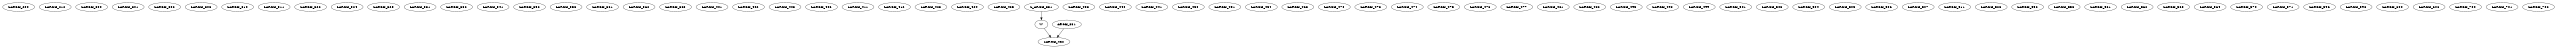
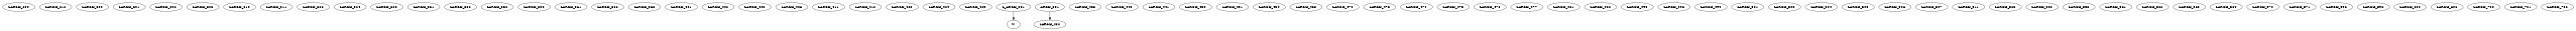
  digraph {
    edge [color=black]
    LARCH_200
    LARCH_212
    LARCH_300
    LARCH_301
    LARCH_302
    LARCH_303
    LARCH_310
    LARCH_311
    LARCH_322
    LARCH_324
    LARCH_325
    LARCH_331
    LARCH_332
-   LARCH_341
    LARCH_352
    LARCH_353
    LARCH_361
    LARCH_362
    LARCH_363
    LARCH_401
    LARCH_402
    LARCH_403
    LARCH_406
    LARCH_411
    LARCH_412
    LARCH_423
    LARCH_424
    LARCH_425
    L_ARCH_331
    W
    ARCH_331
    LARCH_432
    LARCH_433
    LARCH_440
    LARCH_441
    LARCH_450
    LARCH_451
    LARCH_454
    LARCH_463
    LARCH_470
    LARCH_473
    LARCH_474
    LARCH_475
    LARCH_476
    LARCH_477
    LARCH_481
    LARCH_482
    LARCH_495
    LARCH_498
    LARCH_499
    LARCH_501
    LARCH_503
    LARCH_504
    LARCH_505
    LARCH_506
    LARCH_507
    LARCH_511
    LARCH_523
    LARCH_552
    LARCH_553
    LARCH_561
    LARCH_562
    LARCH_563
    LARCH_564
    LARCH_570
    LARCH_571
    n67 [label=LARCH_596]
    LARCH_598
    LARCH_600
    n70 [label=LARCH_606]
    LARCH_700
    LARCH_701
    LARCH_702
    L_ARCH_331 -> W
-   W -> LARCH_432
    ARCH_331 -> LARCH_432
  }
